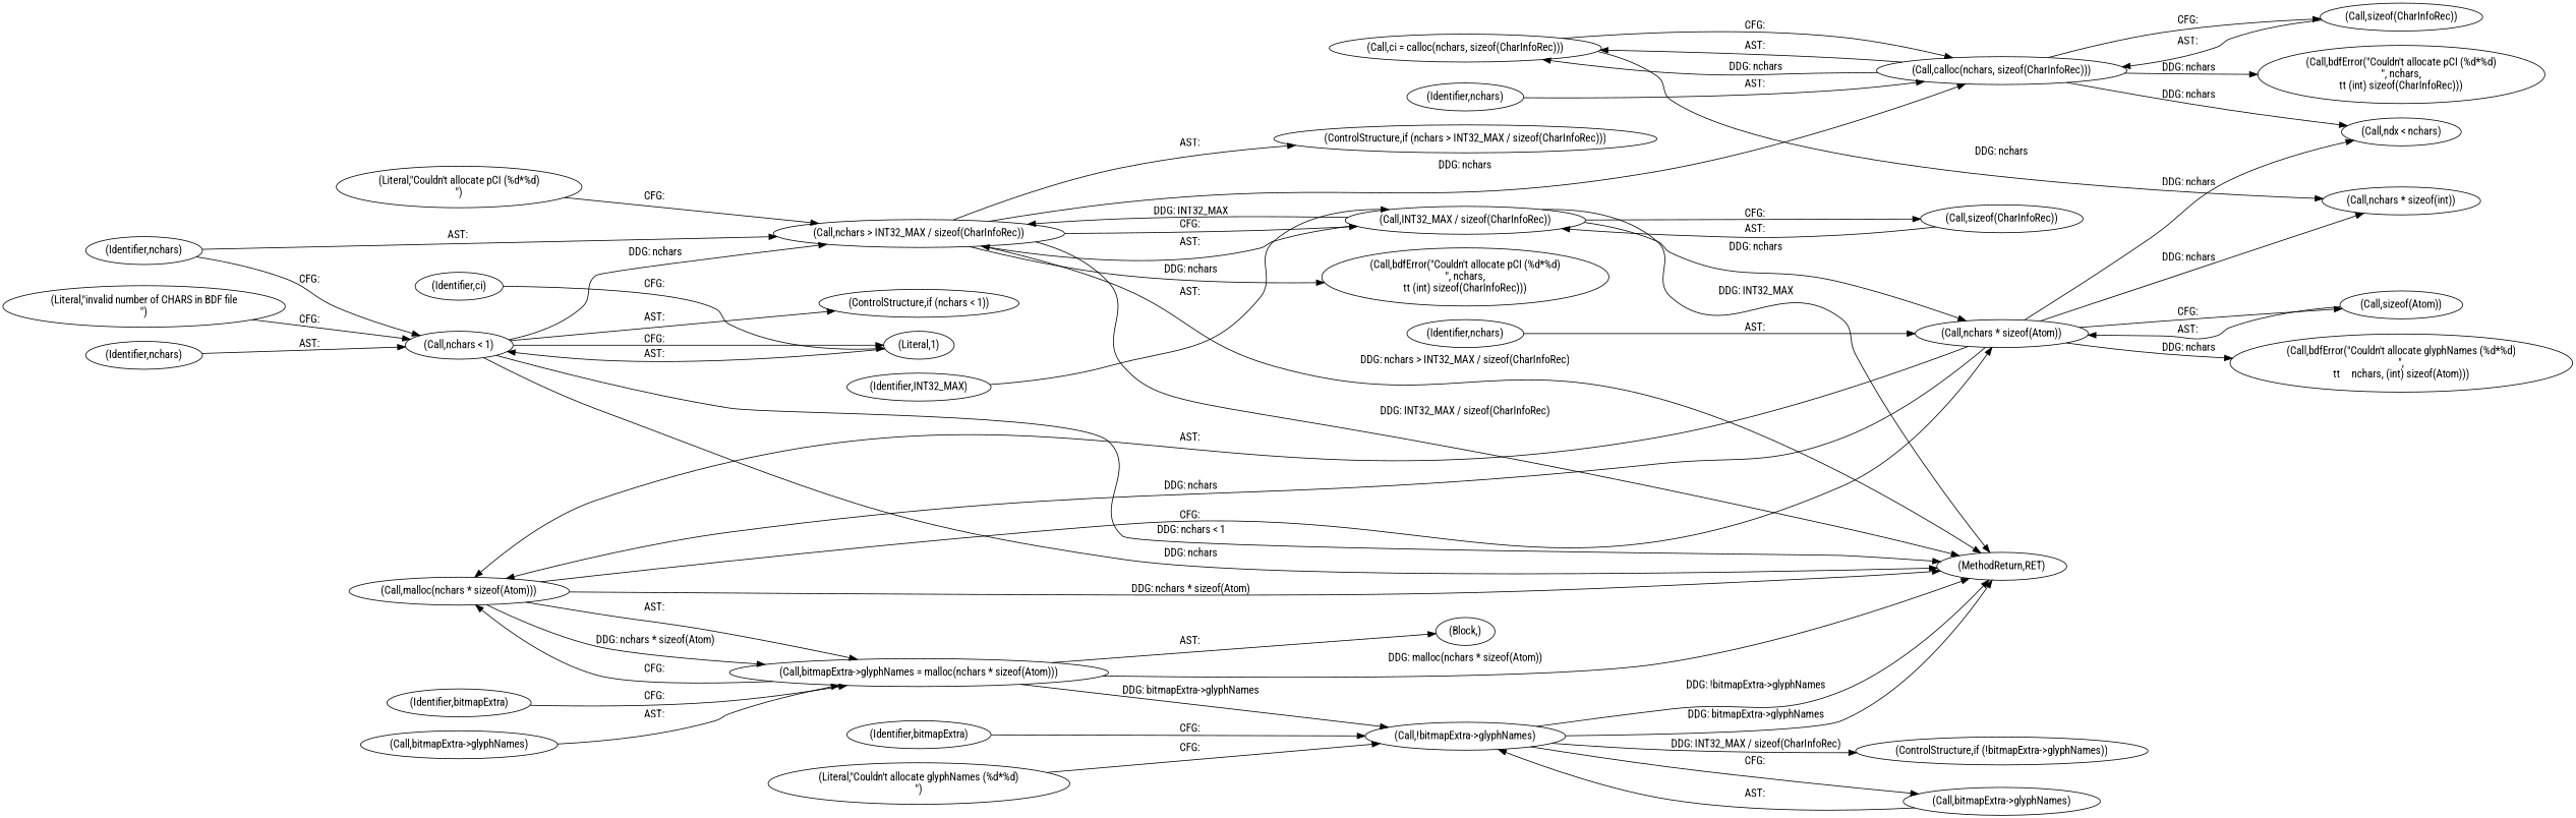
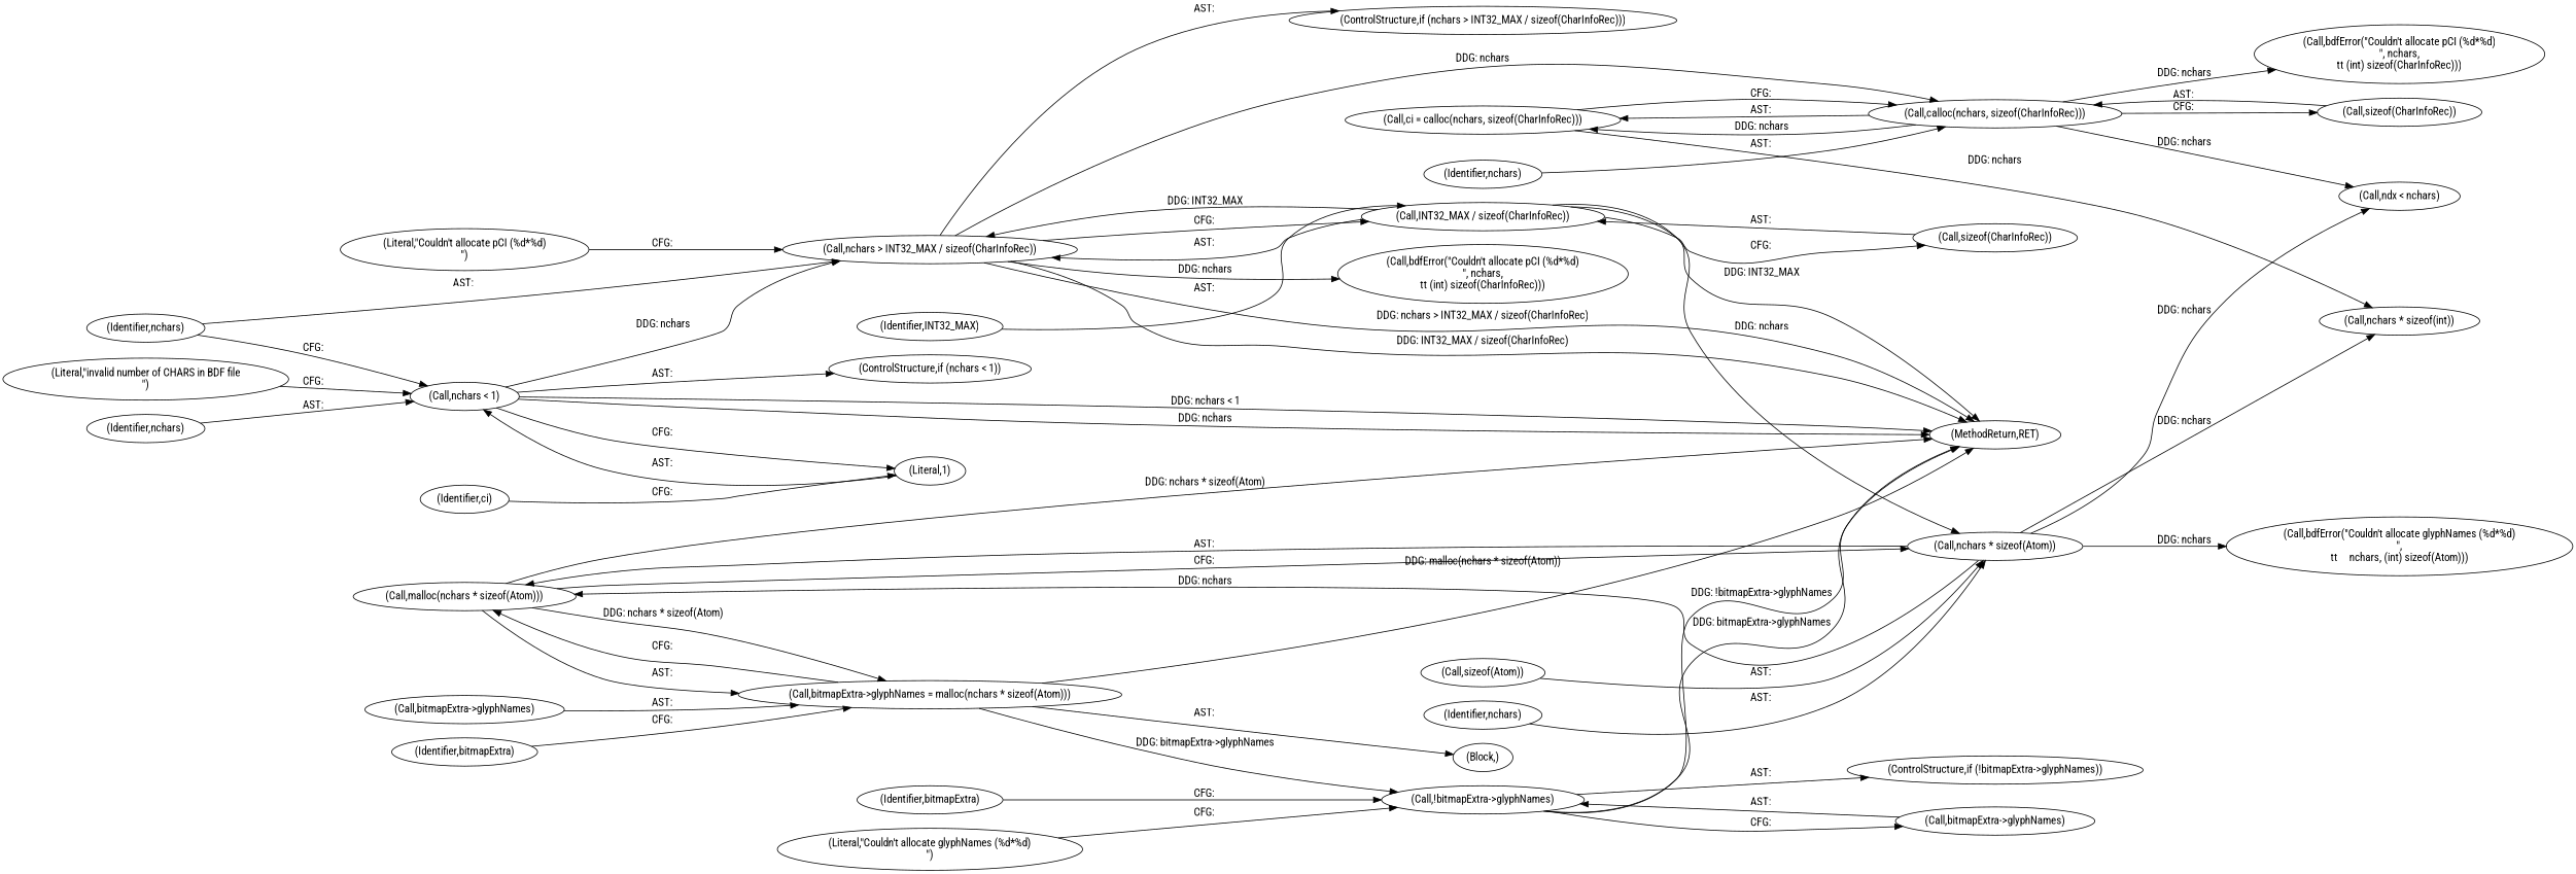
  digraph {
    fontname="Roboto Condensed"
    rankdir=LR
    node [fontname="Roboto Condensed"]
    edge [fontname="Roboto Condensed"]
    n1 [label="(Call,malloc(nchars * sizeof(Atom)))"]
    n2 [label="(Call,nchars * sizeof(Atom))"]
    n3 [label="(Call,bitmapExtra->glyphNames = malloc(nchars * sizeof(Atom)))"]
    n4 [label="(MethodReturn,RET)"]
    n5 [label="(Call,sizeof(Atom))"]
    n6 [label="(Call,bdfError(\"Couldn't allocate glyphNames (%d*%d)\n\",\n\t\t     nchars, (int) sizeof(Atom)))"]
    n7 [label="(Call,nchars * sizeof(int))"]
    n8 [label="(Call,ndx < nchars)"]
    n9 [label="(Call,!bitmapExtra->glyphNames)"]
    n10 [label="(Block,)"]
    n11 [label="(Call,calloc(nchars, sizeof(CharInfoRec)))"]
    n12 [label="(Call,ci = calloc(nchars, sizeof(CharInfoRec)))"]
    n13 [label="(Call,bdfError(\"Couldn't allocate pCI (%d*%d)\n\", nchars,\n\t\t (int) sizeof(CharInfoRec)))"]
    n14 [label="(Call,sizeof(CharInfoRec))"]
    n15 [label="(Call,nchars > INT32_MAX / sizeof(CharInfoRec))"]
    n16 [label="(Call,INT32_MAX / sizeof(CharInfoRec))"]
    n17 [label="(ControlStructure,if (nchars > INT32_MAX / sizeof(CharInfoRec)))"]
    n18 [label="(Call,bdfError(\"Couldn't allocate pCI (%d*%d)\n\", nchars,\n\t\t (int) sizeof(CharInfoRec)))"]
    n19 [label="(Call,sizeof(CharInfoRec))"]
    n20 [label="(Call,nchars < 1)"]
    n21 [label="(ControlStructure,if (nchars < 1))"]
    n22 [label="(Literal,1)"]
    n23 [label="(ControlStructure,if (!bitmapExtra->glyphNames))"]
    n24 [label="(Call,bitmapExtra->glyphNames)"]
    n25 [label="(Literal,\"invalid number of CHARS in BDF file\n\")"]
    n26 [label="(Call,bitmapExtra->glyphNames)"]
    n27 [label="(Identifier,nchars)"]
    n28 [label="(Identifier,bitmapExtra)"]
    n29 [label="(Identifier,ci)"]
    n30 [label="(Identifier,bitmapExtra)"]
    n31 [label="(Identifier,nchars)"]
    n32 [label="(Identifier,INT32_MAX)"]
    n33 [label="(Identifier,nchars)"]
    n34 [label="(Literal,\"Couldn't allocate glyphNames (%d*%d)\n\")"]
    n35 [label="(Literal,\"Couldn't allocate pCI (%d*%d)\n\")"]
    n36 [label="(Identifier,nchars)"]
    n1 -> n2 [label="CFG: "]
    n1 -> n3 [label="AST: "]
    n1 -> n3 [label="DDG: nchars * sizeof(Atom)"]
    n1 -> n4 [label="DDG: nchars * sizeof(Atom)"]
    n2 -> n1 [label="AST: "]
    n2 -> n1 [label="DDG: nchars"]
-   n2 -> n5 [label="CFG: "]
    n2 -> n6 [label="DDG: nchars"]
    n2 -> n7 [label="DDG: nchars"]
    n2 -> n8 [label="DDG: nchars"]
    n3 -> n1 [label="CFG: "]
    n3 -> n4 [label="DDG: malloc(nchars * sizeof(Atom))"]
    n3 -> n9 [label="DDG: bitmapExtra->glyphNames"]
    n3 -> n10 [label="AST: "]
    n5 -> n2 [label="AST: "]
    n9 -> n4 [label="DDG: bitmapExtra->glyphNames"]
    n9 -> n4 [label="DDG: !bitmapExtra->glyphNames"]
-   n9 -> n23 [label="DDG: INT32_MAX / sizeof(CharInfoRec)"]
+   n9 -> n23 [label="AST: "]
    n9 -> n24 [label="CFG: "]
    n11 -> n8 [label="DDG: nchars"]
    n11 -> n12 [label="AST: "]
    n11 -> n12 [label="DDG: nchars"]
    n11 -> n13 [label="DDG: nchars"]
    n11 -> n14 [label="CFG: "]
    n12 -> n7 [label="DDG: nchars"]
    n12 -> n11 [label="CFG: "]
    n14 -> n11 [label="AST: "]
    n15 -> n4 [label="DDG: nchars > INT32_MAX / sizeof(CharInfoRec)"]
    n15 -> n4 [label="DDG: INT32_MAX / sizeof(CharInfoRec)"]
    n15 -> n11 [label="DDG: nchars"]
    n15 -> n16 [label="CFG: "]
    n15 -> n17 [label="AST: "]
    n15 -> n18 [label="DDG: nchars"]
    n16 -> n2 [label="DDG: nchars"]
    n16 -> n4 [label="DDG: INT32_MAX"]
    n16 -> n15 [label="AST: "]
    n16 -> n15 [label="DDG: INT32_MAX"]
    n16 -> n19 [label="CFG: "]
    n19 -> n16 [label="AST: "]
    n20 -> n4 [label="DDG: nchars < 1"]
    n20 -> n4 [label="DDG: nchars"]
    n20 -> n15 [label="DDG: nchars"]
    n20 -> n21 [label="AST: "]
    n20 -> n22 [label="CFG: "]
    n22 -> n20 [label="AST: "]
    n24 -> n9 [label="AST: "]
    n25 -> n20 [label="CFG: "]
    n26 -> n3 [label="AST: "]
    n27 -> n11 [label="AST: "]
    n28 -> n3 [label="CFG: "]
    n29 -> n22 [label="CFG: "]
    n30 -> n9 [label="CFG: "]
    n31 -> n20 [label="AST: "]
    n32 -> n16 [label="AST: "]
    n33 -> n15 [label="AST: "]
    n33 -> n20 [label="CFG: "]
    n34 -> n9 [label="CFG: "]
    n35 -> n15 [label="CFG: "]
    n36 -> n2 [label="AST: "]
  }
